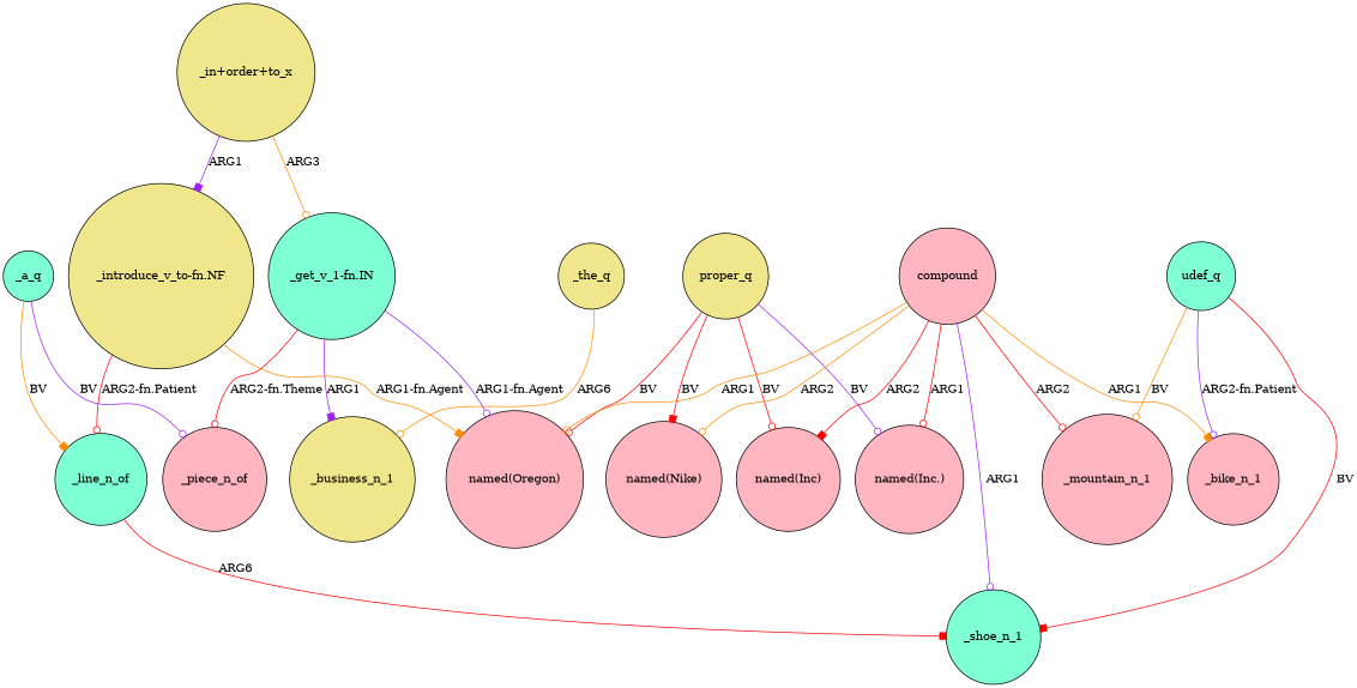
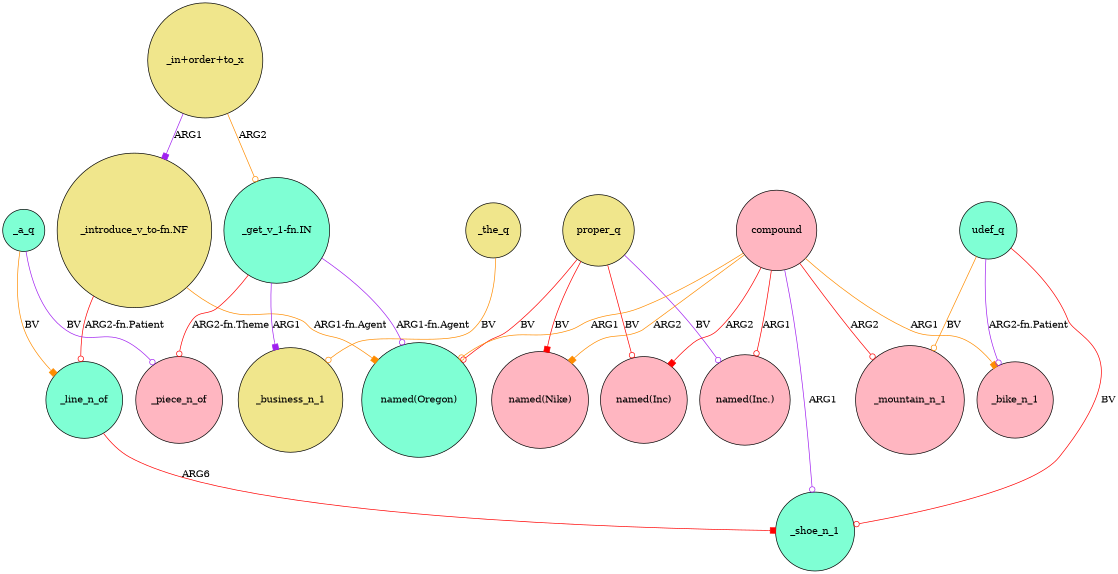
  digraph {
    node [fillcolor=lightpink shape=circle style=filled]
    edge [arrowhead=odot color=red]
    "_introduce_v_to-fn.NF" [fillcolor=khaki]
-   "named(Oregon)"
+   "named(Oregon)" [fillcolor=aquamarine]
    _line_n_of [fillcolor=aquamarine]
    _shoe_n_1 [fillcolor=aquamarine]
    _the_q [fillcolor=khaki]
    _business_n_1 [fillcolor=khaki]
    proper_q [fillcolor=khaki]
    "named(Inc.)"
    n9 [label="named(Inc)"]
    "named(Nike)"
    compound
    _mountain_n_1
    _bike_n_1
    "_get_v_1-fn.IN" [fillcolor=aquamarine]
    _piece_n_of
    udef_q [fillcolor=aquamarine]
    _a_q [fillcolor=aquamarine]
    "_in+order+to_x" [fillcolor=khaki]
    "_introduce_v_to-fn.NF" -> "named(Oregon)" [arrowhead=box color=darkorange label="ARG1-fn.Agent"]
    "_introduce_v_to-fn.NF" -> _line_n_of [label="ARG2-fn.Patient"]
    _line_n_of -> _shoe_n_1 [arrowhead=box label=ARG6]
-   _the_q -> _business_n_1 [color=darkorange label=ARG6]
+   _the_q -> _business_n_1 [color=darkorange label=BV]
    proper_q -> "named(Oregon)" [label=BV]
    proper_q -> "named(Inc.)" [color=purple label=BV]
    proper_q -> n9 [label=BV]
    proper_q -> "named(Nike)" [arrowhead=box label=BV]
    compound -> "named(Oregon)" [color=darkorange label=ARG1]
    compound -> _shoe_n_1 [color=purple label=ARG1]
    compound -> "named(Inc.)" [label=ARG1]
    compound -> n9 [arrowhead=box label=ARG2]
-   compound -> "named(Nike)" [color=darkorange label=ARG2]
+   compound -> "named(Nike)" [arrowhead=box color=darkorange label=ARG2]
    compound -> _mountain_n_1 [label=ARG2]
    compound -> _bike_n_1 [arrowhead=box color=darkorange label=ARG1]
    "_get_v_1-fn.IN" -> "named(Oregon)" [color=purple label="ARG1-fn.Agent"]
    "_get_v_1-fn.IN" -> _business_n_1 [arrowhead=box color=purple label=ARG1]
    "_get_v_1-fn.IN" -> _piece_n_of [label="ARG2-fn.Theme"]
-   udef_q -> _shoe_n_1 [arrowhead=box label=BV]
+   udef_q -> _shoe_n_1 [label=BV]
    udef_q -> _mountain_n_1 [color=darkorange label=BV]
    udef_q -> _bike_n_1 [color=purple label="ARG2-fn.Patient"]
    _a_q -> _line_n_of [arrowhead=box color=darkorange label=BV]
    _a_q -> _piece_n_of [color=purple label=BV]
    "_in+order+to_x" -> "_introduce_v_to-fn.NF" [arrowhead=box color=purple label=ARG1]
-   "_in+order+to_x" -> "_get_v_1-fn.IN" [color=darkorange label=ARG3]
+   "_in+order+to_x" -> "_get_v_1-fn.IN" [color=darkorange label=ARG2]
  }
